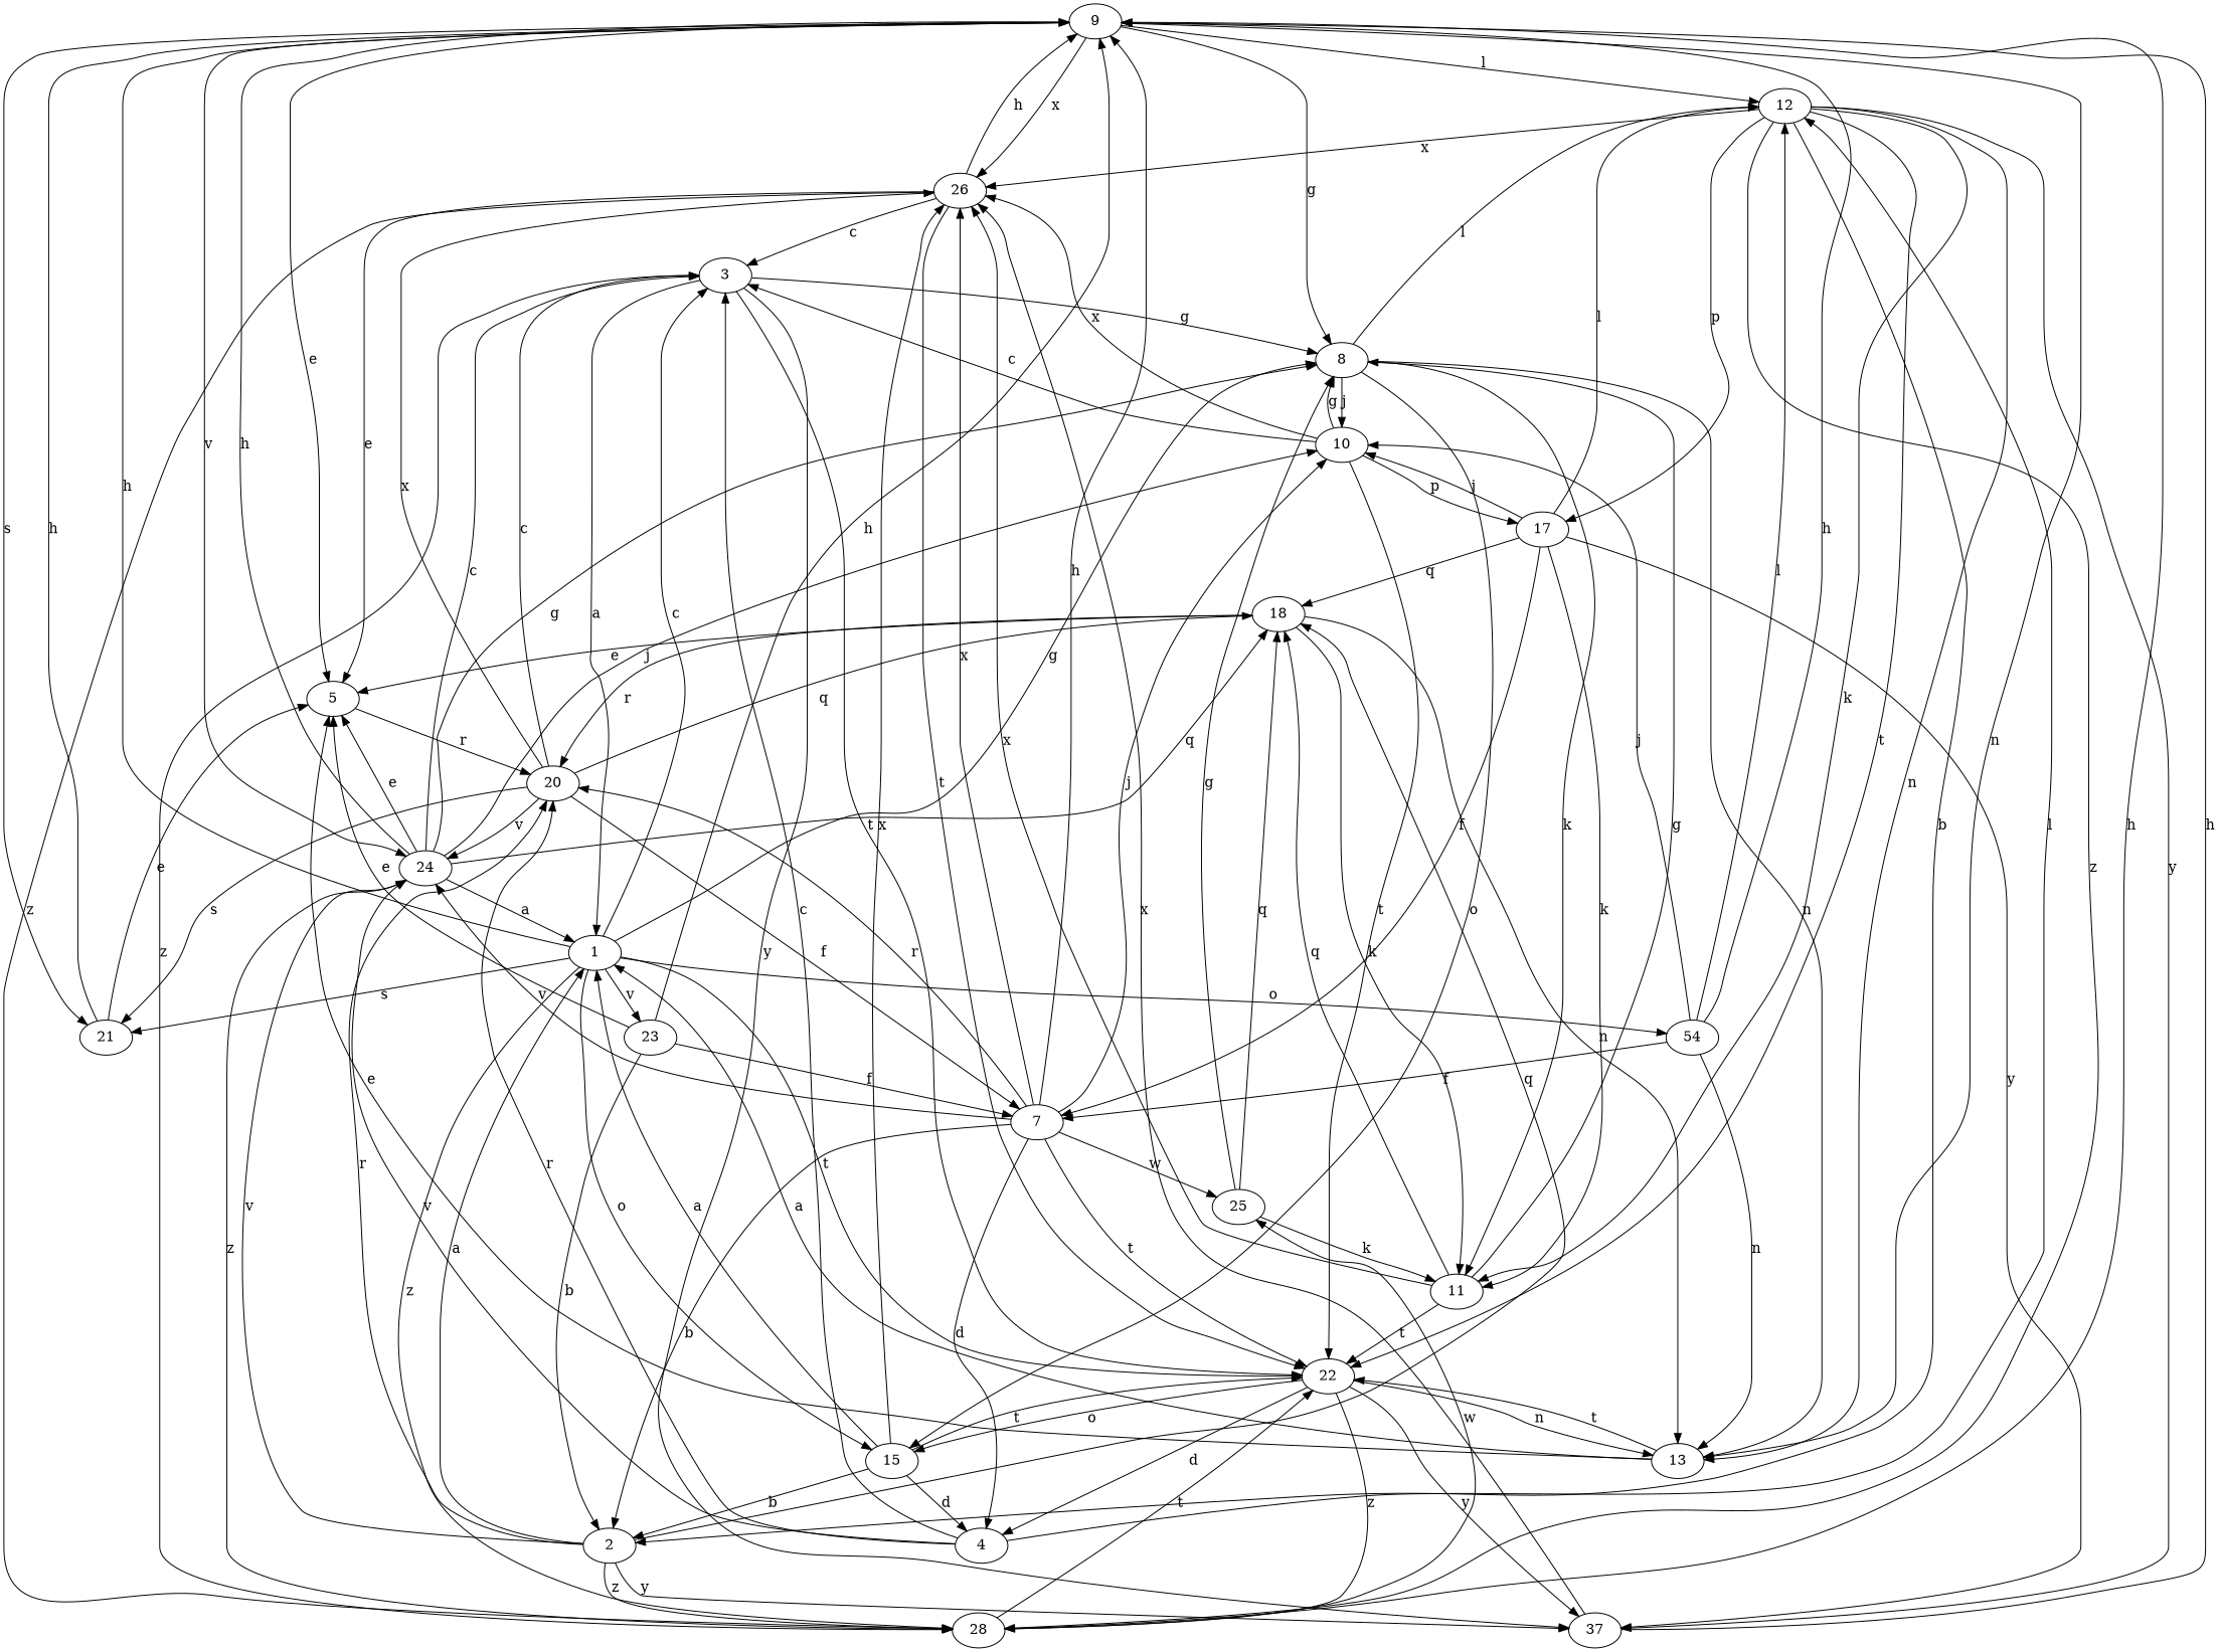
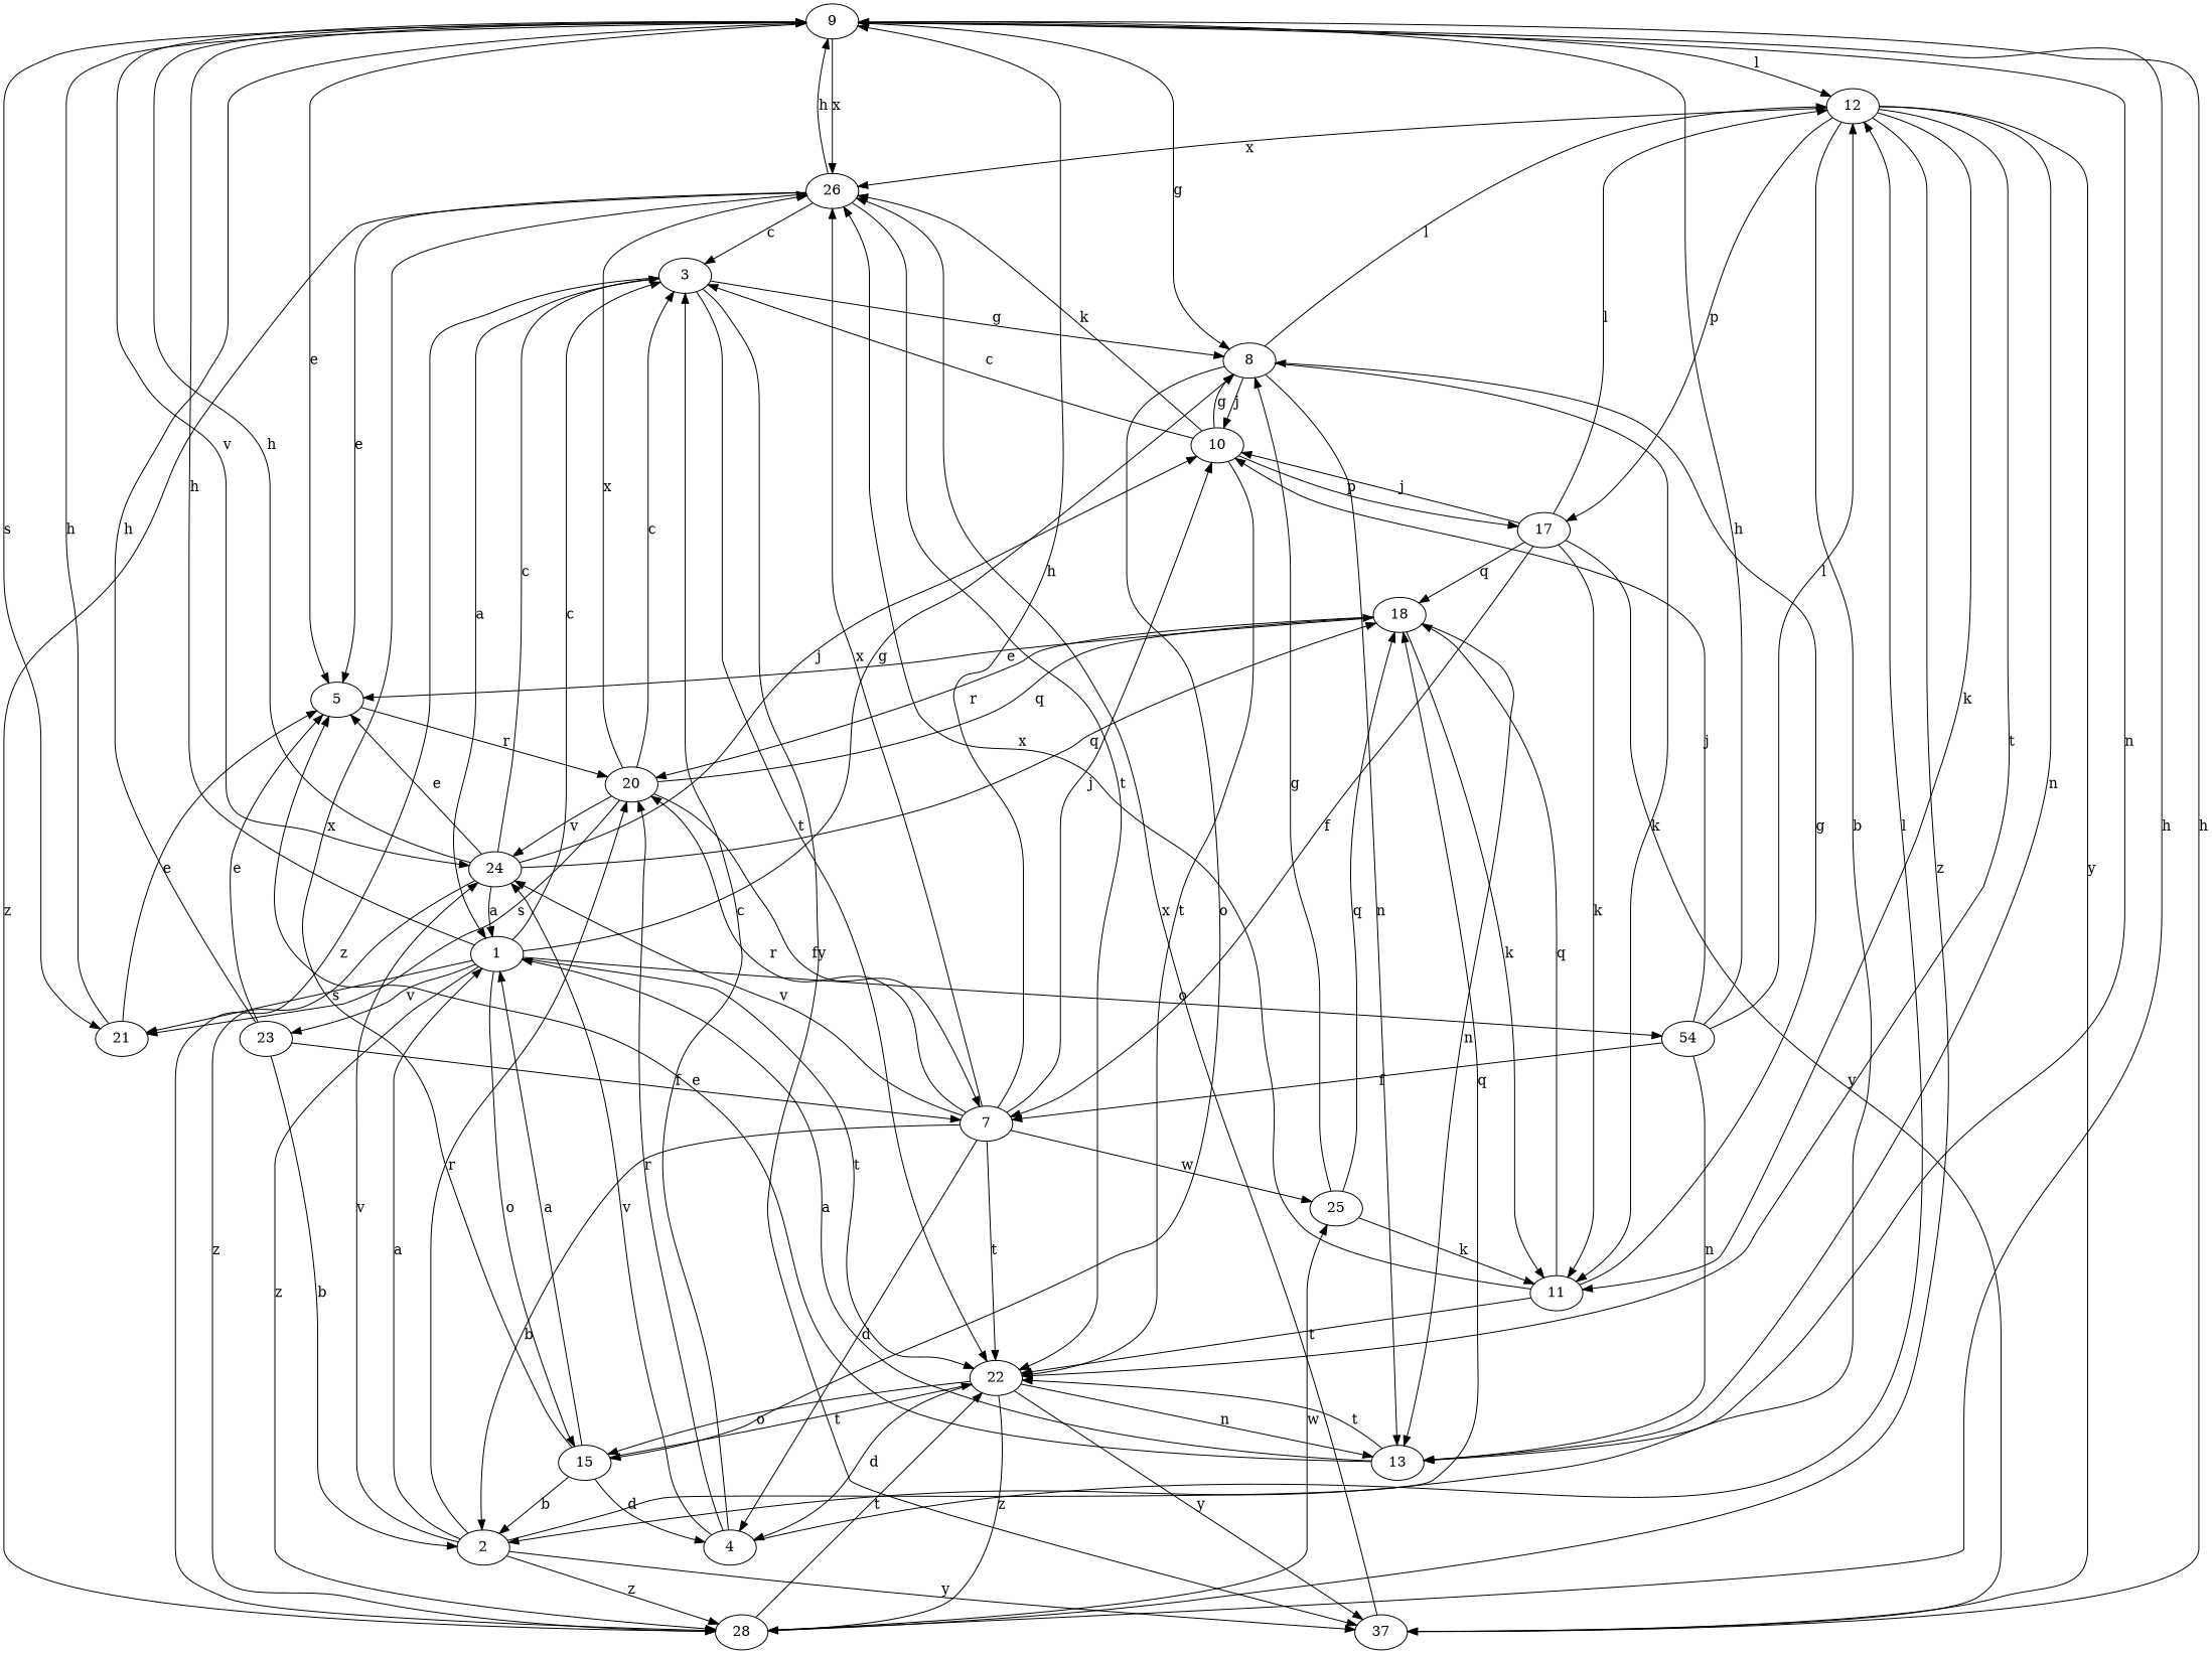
  strict digraph {
    9
    12
    8
    21
    24
    5
    26
    13
    22
    28
    2
    n12 [label=37]
    11
    17
    1
    3
    n17 [label=54]
    15
    23
    10
    7
    4
    25
    18
    20
    9 -> 12 [label=l]
    9 -> 8 [label=g]
    9 -> 21 [label=s]
    9 -> 24 [label=v]
    9 -> 5 [label=e]
    9 -> 26 [label=x]
    9 -> 13 [label=n]
    12 -> 26 [label=x]
    12 -> 13 [label=n]
    12 -> 22 [label=t]
    12 -> 28 [label=z]
    12 -> 2 [label=b]
    12 -> n12 [label=y]
    12 -> 11 [label=k]
    12 -> 17 [label=p]
    8 -> 12 [label=l]
    8 -> 13 [label=n]
    8 -> 11 [label=k]
    8 -> 15 [label=o]
    8 -> 10 [label=j]
    21 -> 9 [label=h]
    21 -> 5 [label=e]
    24 -> 9 [label=h]
-   24 -> 8 [label=g]
    24 -> 5 [label=e]
    24 -> 28 [label=z]
    24 -> 1 [label=a]
    24 -> 3 [label=c]
    24 -> 10 [label=j]
    24 -> 18 [label=q]
    5 -> 20 [label=r]
    26 -> 9 [label=h]
    26 -> 5 [label=e]
    26 -> 22 [label=t]
    26 -> 28 [label=z]
    26 -> 3 [label=c]
    13 -> 5 [label=e]
    13 -> 22 [label=t]
    13 -> 1 [label=a]
    22 -> 13 [label=n]
    22 -> 28 [label=z]
    22 -> n12 [label=y]
    22 -> 15 [label=o]
    22 -> 4 [label=d]
    28 -> 9 [label=h]
    28 -> 22 [label=t]
    28 -> 25 [label=w]
    2 -> 24 [label=v]
    2 -> 28 [label=z]
    2 -> n12 [label=y]
    2 -> 1 [label=a]
    2 -> 18 [label=q]
    2 -> 20 [label=r]
    n12 -> 9 [label=h]
    n12 -> 26 [label=x]
    11 -> 8 [label=g]
    11 -> 26 [label=x]
    11 -> 22 [label=t]
    11 -> 18 [label=q]
    17 -> 12 [label=l]
    17 -> n12 [label=y]
    17 -> 11 [label=k]
    17 -> 10 [label=j]
    17 -> 7 [label=f]
    17 -> 18 [label=q]
    1 -> 9 [label=h]
    1 -> 8 [label=g]
    1 -> 21 [label=s]
    1 -> 22 [label=t]
    1 -> 28 [label=z]
    1 -> 3 [label=c]
    1 -> n17 [label=o]
    1 -> 15 [label=o]
    1 -> 23 [label=v]
    3 -> 8 [label=g]
    3 -> 22 [label=t]
    3 -> 28 [label=z]
    3 -> n12 [label=y]
    3 -> 1 [label=a]
    n17 -> 9 [label=h]
    n17 -> 12 [label=l]
    n17 -> 13 [label=n]
    n17 -> 10 [label=j]
    n17 -> 7 [label=f]
    15 -> 26 [label=x]
    15 -> 22 [label=t]
    15 -> 2 [label=b]
    15 -> 1 [label=a]
    15 -> 4 [label=d]
    23 -> 9 [label=h]
    23 -> 5 [label=e]
    23 -> 2 [label=b]
    23 -> 7 [label=f]
    10 -> 8 [label=g]
-   10 -> 26 [label=x]
+   10 -> 26 [label=k]
    10 -> 22 [label=t]
    10 -> 17 [label=p]
    10 -> 3 [label=c]
    7 -> 9 [label=h]
    7 -> 24 [label=v]
    7 -> 26 [label=x]
    7 -> 22 [label=t]
    7 -> 2 [label=b]
    7 -> 10 [label=j]
    7 -> 4 [label=d]
    7 -> 25 [label=w]
    7 -> 20 [label=r]
    4 -> 12 [label=l]
    4 -> 24 [label=v]
    4 -> 3 [label=c]
    4 -> 20 [label=r]
    25 -> 8 [label=g]
    25 -> 11 [label=k]
    25 -> 18 [label=q]
    18 -> 5 [label=e]
    18 -> 13 [label=n]
    18 -> 11 [label=k]
    18 -> 20 [label=r]
    20 -> 21 [label=s]
    20 -> 24 [label=v]
    20 -> 26 [label=x]
    20 -> 3 [label=c]
    20 -> 7 [label=f]
    20 -> 18 [label=q]
  }
